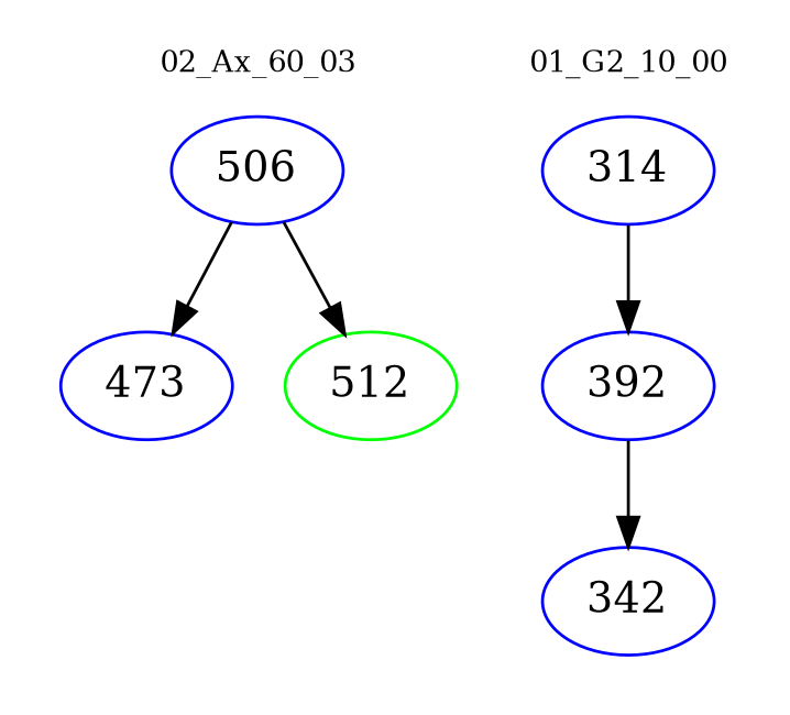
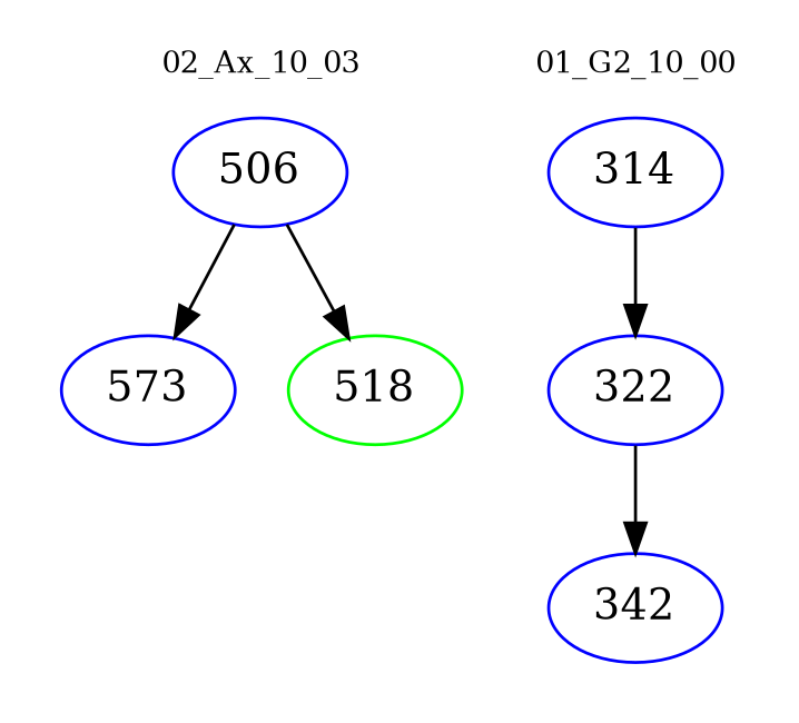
  digraph {
    node [color=blue]
    edge [color=black]
    n1 [label=506]
-   n2 [label=473]
-   n3 [color=green label=512]
-   n4 [label=392]
+   n2 [label=573]
+   n3 [color=green label=518]
+   n4 [label=322]
    n5 [label=314]
    n6 [label=342]
    subgraph cluster_1 {
      color=white
      fontsize=10
-     label="02_Ax_60_03"
+     label="02_Ax_10_03"
      n1
      n2
      n3
    }
    subgraph cluster_2 {
      color=white
      fontsize=10
      label="01_G2_10_00"
      n4
      n5
      n6
    }
    n1 -> n2
    n1 -> n3
    n4 -> n6
    n5 -> n4
  }
